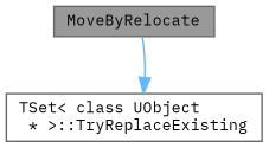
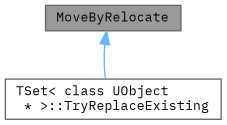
  digraph {
    rankdir=TB
    fontname="IBM Plex Mono"
    node [fontname="IBM Plex Mono" fontsize=10 shape=box style=filled]
    n1 [color=gray40 fillcolor=grey60 fontcolor=black height=0.2 label=MoveByRelocate width=0.4]
    n2 [color=grey40 fillcolor=white height=0.2 label="TSet\< class UObject\l * \>::TryReplaceExisting" width=0.4]
-   n2 -> n1 [color=steelblue1 dir=back fontname="IBM Plex Mono" fontsize=10 labelfontname=Helvetica labelfontsize=10 style=solid]
+   n1 -> n2 [color=steelblue1 dir=back fontname="IBM Plex Mono" fontsize=10 labelfontname=Helvetica labelfontsize=10 style=solid]
  }
